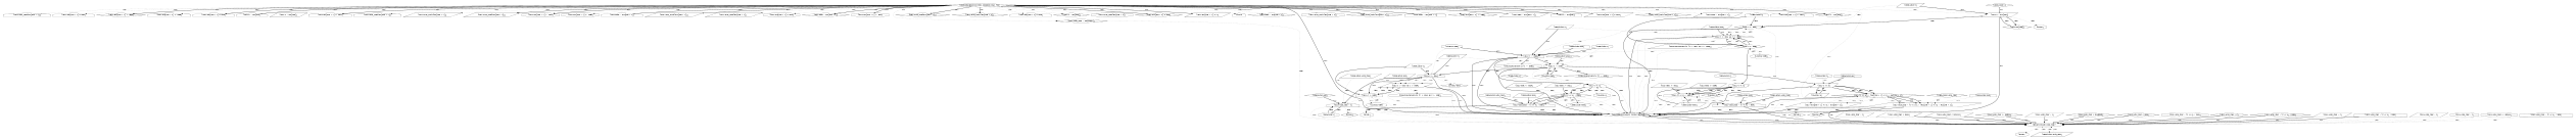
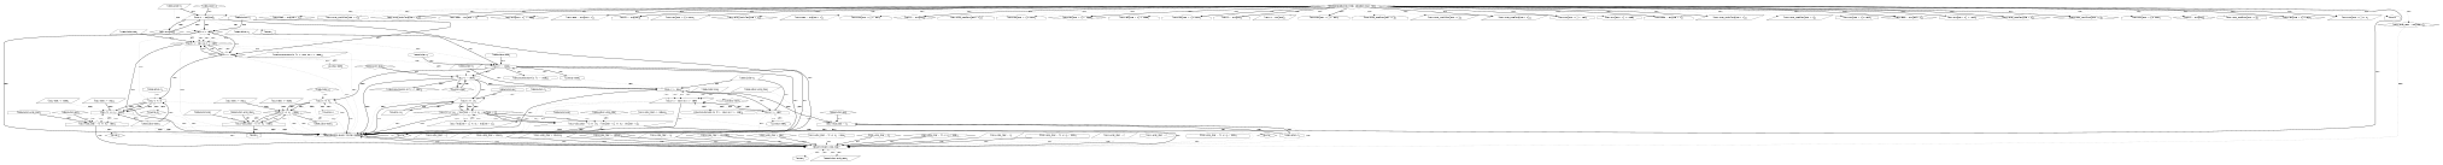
  digraph {
    fontname="Courier Prime"
    node [fontname="Courier Prime" shape=diamond]
    edge [arrowhead=normal fontname="Courier Prime" style=dotted]
    n1 [label="(Call,c = str[pos])" shape=parallelogram]
    n2 [label="(Call,c >= 0xA1)"]
    n3 [label="(Call,str[pos])"]
    n4 [label="(MethodReturn,static inline unsigned int)"]
    n5 [label="(Block,)" shape=octagon]
    n6 [label="(Call,c >= 0xA1 && c <= 0xFE)"]
    n7 [label="(Call,c <= 0xFE)"]
    n8 [label="(Call,c << 8)" shape=octagon]
    n9 [label="(Call,c == 0x8E)" shape=house]
    n10 [label="(Return,return this_char;)" shape=octagon]
    n11 [label="(MethodParameterIn,const unsigned char *str)"]
    n12 [label="(Call,next = str[pos + 1])"]
    n13 [label="(Call,(str[pos + 1] << 8) | str[pos + 2])" shape=parallelogram]
    n14 [label="(Call,utf8_trail(str[pos + 2]))" shape=octagon]
    n15 [label="(Call,utf8_trail(str[pos + 3]))"]
    n16 [label="(Call,next = str[pos + 1])" shape=house]
    n17 [label="(Call,str[pos + 2] != 0xFF)"]
    n18 [label="(Call,next = str[pos + 1])" shape=parallelogram]
    n19 [label="(Call,c = str[pos])" shape=house]
    n20 [label="(Call,str[pos + 3] & 0x3f)" shape=parallelogram]
    n21 [label="(Call,utf8_trail(str[pos + 1]))"]
    n22 [label="(Call,next = str[pos + 1])" shape=parallelogram]
    n23 [label="(Call,str[pos + 2] >= 0xA1)" shape=house]
    n24 [label="(Call,c = str[pos])"]
    n25 [label="(Call,utf8_lead(str[pos + 1]))" shape=house]
    n26 [label="(Call,str[pos + 1] & 0x3f)" shape=house]
    n27 [label="(Call,str[pos + 1] != 0xFF)"]
    n28 [label="(Call,str[pos + 2] <= 0xFE)" shape=house]
    n29 [label="(Call,str[pos + 1] & 0x3f)" shape=house]
    n30 [label="(Call,c = str[pos])" shape=house]
    n31 [label="(Call,c = str[pos])" shape=parallelogram]
    n32 [label="(Call,str[pos + 1] >= 0xA1)" shape=house]
    n33 [label="(Call,utf8_lead(str[pos + 1]))" shape=house]
    n34 [label="(Call,utf8_trail(str[pos + 1]))" shape=parallelogram]
    n35 [label="(Call,utf8_lead(str[pos + 3]))" shape=parallelogram]
    n36 [label="(Call,str[pos + 1] != 0xA0)" shape=octagon]
    n37 [label="(Call,str[pos + 1] <= 0xFE)" shape=octagon]
    n38 [label="(Call,next = str[pos + 1])" shape=house]
    n39 [label="(Call,utf8_trail(str[pos + 1]))" shape=parallelogram]
    n40 [label="(Call,utf8_lead(str[pos + 1]))" shape=parallelogram]
    n41 [label="(Call,str[pos + 1] & 0x3f)" shape=octagon]
    n42 [label="(Call,next = str[pos + 1])"]
    n43 [label="(Call,str[pos + 2] != 0xA0)" shape=octagon]
    n44 [label="(Call,this_char = str[pos++])"]
    n45 [label="(Call,utf8_lead(str[pos + 2]))"]
    n46 [label="(Call,utf8_trail(str[pos + 2]))"]
    n47 [label="(Call,str[pos + 2] & 0x3f)" shape=house]
    n48 [label="(Call,c = str[pos])"]
    n49 [label="(Call,utf8_lead(str[pos + 2]))" shape=octagon]
    n50 [label="(Call,str[pos + 2] & 0x3f)"]
    n51 [label="(Call,str[pos + 1] << 8)" shape=parallelogram]
    1000112 [shape=house]
    n53 [label="(Call,(c << 16) | (str[pos + 1] << 8) | str[pos + 2])"]
    n54 [label="(ControlStructure,if (c >= 0xA1 && c <= 0xFE))" shape=parallelogram]
    n55 [label="(Literal,0xFE)" shape=octagon]
    n56 [label="(Call,(c << 8) | next)" shape=house]
    n57 [label="(Literal,8)"]
    n58 [label="(Call,c << 8)" shape=house]
    n59 [label="(Call,c == 0x8F)" shape=octagon]
    n60 [label="(Literal,0x8E)" shape=octagon]
    n61 [label="(ControlStructure,if (c == 0x8E))" shape=octagon]
    n62 [label="(Call,this_char = (c << 8) | next)" shape=house]
    n63 [label="(Identifier,next)" shape=parallelogram]
    n64 [label="(Block,)"]
    n65 [label="(Block,)" shape=octagon]
    n66 [label="(Identifier,this_char)" shape=parallelogram]
    n67 [label="(Call,(c << 8) | next)"]
    n68 [label="(Literal,8)" shape=octagon]
    n69 [label="(Call,c << 16)" shape=parallelogram]
    n70 [label="(Call,c != 0xA0)" shape=house]
    n71 [label="(ControlStructure,if (c == 0x8F))"]
    n72 [label="(Literal,0x8F)"]
    n73 [label="(Call,this_char = (c << 8) | next)" shape=house]
    n74 [label="(Identifier,next)" shape=octagon]
    n75 [label="(Block,)" shape=octagon]
    n76 [label="(Literal,16)" shape=parallelogram]
    n77 [label="(Call,c != 0xA0 && c != 0xFF)" shape=parallelogram]
    n78 [label="(Call,c != 0xFF)" shape=house]
    n79 [label="(Call,this_char = c)" shape=house]
    n80 [label="(Literal,0xA0)"]
    n81 [label="(Call,this_char = (c << 16) | (str[pos + 1] << 8) | str[pos + 2])" shape=parallelogram]
    n82 [label="(Block,)"]
    n83 [label="(ControlStructure,if (c != 0xA0 && c != 0xFF))" shape=octagon]
    n84 [label="(Literal,0xFF)" shape=octagon]
    n85 [label="(Block,)"]
    n86 [label="(Identifier,c)" shape=octagon]
    n87 [label="(Call,this_char = c)" shape=parallelogram]
    n88 [label="(Identifier,pos)"]
    n89 [label="(Call,this_char < 0x800)" shape=parallelogram]
    n90 [label="(Call,next <= 0xFE)" shape=parallelogram]
    n91 [label="(Call,this_char < 0x10000)" shape=parallelogram]
    n92 [label="(Identifier,c)" shape=parallelogram]
    n93 [label="(Identifier,pos)" shape=parallelogram]
    n94 [label="(Call,this_char >= 0xd800)"]
    n95 [label="(Identifier,c)"]
    n96 [label="(Call,this_char = 0)" shape=parallelogram]
    n97 [label="(Identifier,pos)" shape=house]
    n98 [label="(Identifier,c)" shape=parallelogram]
    n99 [label="(Call,this_char > 0x10FFFF)"]
    n100 [label="(Identifier,c)" shape=parallelogram]
    n101 [label="(Call,this_char < 0x80)"]
    n102 [label="(Call,this_char = (c << 8) | next)" shape=octagon]
    n103 [label="(Identifier,this_char)" shape=house]
    n104 [label="(Call,this_char = c)"]
    n105 [label="(Call,this_char = (c << 8) | next)"]
    n106 [label="(Identifier,c)" shape=octagon]
    n107 [label="(Call,this_char = c)" shape=parallelogram]
    n108 [label="(Identifier,pos)" shape=house]
    n109 [label="(Call,this_char = (c << 8) | next)" shape=house]
    n110 [label="(Identifier,c)" shape=house]
    n111 [label="(Identifier,pos)" shape=parallelogram]
    n112 [label="(Call,next >= 0xA1)" shape=parallelogram]
    n113 [label="(Identifier,pos)" shape=parallelogram]
    n114 [label="(Identifier,c)"]
    n115 [label="(Identifier,str)" shape=house]
    n116 [label="(Identifier,c)" shape=octagon]
    n117 [label="(Identifier,avail)"]
    n118 [label="(Call,this_char = c)" shape=parallelogram]
    n119 [label="(Identifier,c)" shape=parallelogram]
    n120 [label="(Call,this_char = c)" shape=octagon]
    n121 [label="(Identifier,this_char)"]
    n122 [label="(Identifier,pos)"]
    n123 [label="(Identifier,this_char)" shape=parallelogram]
    n124 [label="(Identifier,c)" shape=octagon]
    n125 [label="(Call,this_char <= 0xdfff)" shape=octagon]
    n126 [label="(Call,next <= 0xDF)" shape=parallelogram]
    n127 [label="(Call,this_char = (c << 8) | next)" shape=house]
    n128 [label="(Identifier,this_char)" shape=octagon]
    n129 [label="(Call,next >= 0xA1)" shape=parallelogram]
    n1 -> n2 [label="DDG: " style=bold]
    n1 -> n3 [label="CFG: " style=bold]
    n1 -> n4 [arrowhead=dot label="DDG: " style=bold]
    n1 -> n5 [label="AST: "]
    n2 -> n4 [label="DDG: " style=bold]
    n2 -> n6 [arrowhead=dot label="AST: "]
    n2 -> n6 [label="DDG: "]
    n2 -> n6 [label="DDG: "]
+   n2 -> n7 [label="DDG: " style=bold]
    n2 -> n8 [arrowhead=odot label="DDG: "]
    n2 -> n9 [arrowhead=dot label="DDG: "]
    n3 -> n1 [arrowhead=odot label="AST: " style=bold]
    n4 -> n10 [label="CFG: " style=bold]
    n6 -> n2 [label="CFG: "]
    n6 -> n4 [arrowhead=odot label="DDG: "]
    n6 -> n4 [arrowhead=odot label="DDG: " style=bold]
    n6 -> n4 [arrowhead=odot label="DDG: "]
    n6 -> n7 [arrowhead=odot label="CFG: "]
    n6 -> n54 [arrowhead=odot label="AST: "]
    n7 -> n4 [arrowhead=odot label="DDG: "]
    n7 -> n6 [arrowhead=dot label="AST: " style=bold]
    n7 -> n6 [label="DDG: " style=bold]
    n7 -> n6 [arrowhead=odot label="DDG: " style=bold]
    n7 -> n8 [arrowhead=dot label="DDG: " style=bold]
    n7 -> n9 [arrowhead=dot label="DDG: "]
    n7 -> n55 [arrowhead=odot label="CFG: "]
    n8 -> n4 [arrowhead=odot label="DDG: "]
    n8 -> n56 [arrowhead=odot label="AST: " style=bold]
    n8 -> n56 [label="DDG: " style=bold]
    n8 -> n56 [arrowhead=dot label="DDG: " style=bold]
    n8 -> n57 [label="CFG: "]
    n9 -> n4 [arrowhead=odot label="DDG: " style=bold]
    n9 -> n4 [arrowhead=dot label="DDG: " style=bold]
    n9 -> n58 [arrowhead=dot label="DDG: " style=bold]
    n9 -> n59 [arrowhead=dot label="DDG: " style=bold]
+   n9 -> n60 [arrowhead=odot label="CFG: " style=bold]
    n9 -> n61 [arrowhead=odot label="AST: " style=bold]
    n10 -> n4 [arrowhead=dot label="DDG: " style=bold]
    n10 -> n65 [arrowhead=dot label="AST: "]
    n10 -> n66 [label="CFG: "]
    n11 -> n1 [arrowhead=dot label="DDG: "]
    n11 -> n4 [arrowhead=odot label="DDG: " style=bold]
    n11 -> n12 [label="DDG: "]
-   n11 -> n13 [label="DDG: "]
+   n125 -> n13 [label="DDG: "]
    n11 -> n14 [arrowhead=odot label="DDG: "]
    n11 -> n15 [arrowhead=odot label="DDG: " style=bold]
    n11 -> n16 [arrowhead=odot label="DDG: " style=bold]
    n11 -> n17 [label="DDG: "]
    n11 -> n18 [arrowhead=odot label="DDG: " style=bold]
    n11 -> n19 [arrowhead=dot label="DDG: " style=bold]
    n11 -> n20 [arrowhead=odot label="DDG: " style=bold]
    n11 -> n21 [arrowhead=dot label="DDG: "]
    n11 -> n22 [arrowhead=dot label="DDG: "]
    n11 -> n23 [arrowhead=dot label="DDG: "]
    n11 -> n24 [arrowhead=dot label="DDG: " style=bold]
    n11 -> n25 [arrowhead=odot label="DDG: "]
    n11 -> n26 [label="DDG: "]
    n11 -> n27 [label="DDG: " style=bold]
    n11 -> n28 [arrowhead=dot label="DDG: "]
    n11 -> n29 [label="DDG: " style=bold]
    n11 -> n30 [arrowhead=odot label="DDG: " style=bold]
    n11 -> n31 [arrowhead=odot label="DDG: "]
    n11 -> n32 [label="DDG: " style=bold]
    n11 -> n33 [label="DDG: "]
    n11 -> n34 [label="DDG: "]
    n11 -> n35 [label="DDG: " style=bold]
    n11 -> n36 [arrowhead=dot label="DDG: " style=bold]
    n11 -> n37 [label="DDG: "]
    n11 -> n38 [arrowhead=odot label="DDG: " style=bold]
    n11 -> n39 [arrowhead=odot label="DDG: " style=bold]
    n11 -> n40 [label="DDG: "]
    n11 -> n41 [label="DDG: "]
    n11 -> n42 [label="DDG: " style=bold]
    n11 -> n43 [arrowhead=odot label="DDG: " style=bold]
    n11 -> n44 [arrowhead=dot label="DDG: "]
    n11 -> n45 [arrowhead=odot label="DDG: " style=bold]
    n11 -> n46 [arrowhead=dot label="DDG: " style=bold]
    n11 -> n47 [arrowhead=dot label="DDG: "]
    n11 -> n48 [arrowhead=dot label="DDG: "]
    n11 -> n49 [arrowhead=odot label="DDG: "]
    n11 -> n50 [arrowhead=odot label="DDG: " style=bold]
    n11 -> n51 [arrowhead=dot label="DDG: " style=bold]
    n11 -> 1000112 [arrowhead=dot label="AST: "]
    n13 -> n53 [arrowhead=odot label="AST: "]
    n13 -> n53 [arrowhead=dot label="DDG: "]
    n13 -> n53 [arrowhead=odot label="DDG: "]
    n44 -> n10 [arrowhead=dot label="DDG: "]
    n53 -> n4 [arrowhead=dot label="DDG: "]
    n53 -> n4 [arrowhead=dot label="DDG: " style=bold]
    n53 -> n13 [label="CFG: "]
    n53 -> n81 [arrowhead=dot label="AST: " style=bold]
    n53 -> n81 [arrowhead=dot label="DDG: " style=bold]
    n53 -> n81 [label="DDG: "]
    n55 -> n7 [arrowhead=dot label="AST: "]
    n56 -> n4 [arrowhead=odot label="DDG: "]
    n56 -> n4 [arrowhead=odot label="DDG: "]
    n56 -> n62 [arrowhead=dot label="AST: "]
    n56 -> n62 [label="DDG: "]
    n56 -> n62 [label="DDG: "]
    n56 -> n63 [arrowhead=odot label="CFG: "]
    n57 -> n8 [arrowhead=odot label="AST: "]
    n58 -> n4 [arrowhead=dot label="DDG: " style=bold]
    n58 -> n67 [label="AST: " style=bold]
    n58 -> n67 [arrowhead=odot label="DDG: "]
    n58 -> n67 [arrowhead=odot label="DDG: " style=bold]
    n58 -> n68 [arrowhead=odot label="CFG: "]
    n59 -> n4 [label="DDG: " style=bold]
    n59 -> n4 [arrowhead=odot label="DDG: "]
    n59 -> n69 [arrowhead=dot label="DDG: " style=bold]
    n59 -> n70 [label="DDG: " style=bold]
    n59 -> n71 [arrowhead=odot label="AST: " style=bold]
    n59 -> n72 [arrowhead=dot label="CFG: " style=bold]
-   n60 -> n9 [label="AST: " style=bold]
+   n60 -> n9 [label="AST: "]
    n60 -> n70 [arrowhead=odot label="AST: "]
    n62 -> n4 [arrowhead=dot label="DDG: "]
    n62 -> n4 [label="DDG: "]
    n62 -> n10 [arrowhead=dot label="DDG: " style=bold]
    n62 -> n56 [arrowhead=dot label="CFG: "]
    n62 -> n64 [label="AST: "]
    n63 -> n8 [arrowhead=dot label="CFG: " style=bold]
    n63 -> n56 [label="AST: " style=bold]
    n66 -> n10 [label="AST: "]
    n66 -> n10 [arrowhead=odot label="DDG: "]
    n67 -> n4 [arrowhead=odot label="DDG: "]
    n67 -> n4 [label="DDG: "]
    n67 -> n73 [arrowhead=dot label="AST: "]
    n67 -> n73 [arrowhead=odot label="DDG: " style=bold]
    n67 -> n73 [arrowhead=dot label="DDG: " style=bold]
    n67 -> n74 [arrowhead=odot label="CFG: " style=bold]
    n68 -> n58 [label="AST: "]
    n69 -> n4 [arrowhead=odot label="DDG: " style=bold]
    n69 -> n53 [label="AST: " style=bold]
    n69 -> n53 [arrowhead=odot label="DDG: " style=bold]
    n69 -> n53 [label="DDG: " style=bold]
    n69 -> n76 [label="CFG: " style=bold]
    n70 -> n4 [label="DDG: " style=bold]
    n70 -> n77 [arrowhead=odot label="AST: "]
    n70 -> n77 [label="DDG: "]
    n70 -> n77 [arrowhead=dot label="DDG: "]
    n70 -> n78 [label="DDG: " style=bold]
    n70 -> n79 [label="DDG: " style=bold]
    n70 -> n80 [arrowhead=dot label="CFG: "]
    n72 -> n59 [arrowhead=dot label="AST: " style=bold]
    n73 -> n4 [arrowhead=dot label="DDG: "]
    n73 -> n4 [arrowhead=odot label="DDG: "]
    n73 -> n10 [arrowhead=odot label="DDG: "]
    n73 -> n67 [arrowhead=odot label="CFG: " style=bold]
    n73 -> n75 [label="AST: " style=bold]
    n74 -> n58 [arrowhead=odot label="CFG: "]
    n74 -> n67 [arrowhead=odot label="AST: "]
    n76 -> n69 [label="AST: " style=bold]
    n77 -> n4 [arrowhead=odot label="DDG: "]
    n77 -> n4 [label="DDG: "]
    n77 -> n4 [arrowhead=odot label="DDG: " style=bold]
    n77 -> n70 [arrowhead=dot label="CFG: "]
    n77 -> n78 [arrowhead=dot label="CFG: " style=bold]
    n77 -> n83 [arrowhead=dot label="AST: "]
    n78 -> n4 [arrowhead=odot label="DDG: "]
    n78 -> n77 [label="AST: "]
    n78 -> n77 [label="DDG: "]
    n78 -> n77 [label="DDG: "]
    n78 -> n79 [arrowhead=odot label="DDG: "]
    n78 -> n84 [label="CFG: "]
    n79 -> n4 [label="DDG: "]
    n79 -> n4 [arrowhead=odot label="DDG: "]
    n79 -> n10 [label="DDG: "]
    n79 -> n85 [label="AST: "]
    n79 -> n86 [arrowhead=odot label="CFG: " style=bold]
    n81 -> n4 [arrowhead=dot label="DDG: "]
    n81 -> n4 [arrowhead=odot label="DDG: " style=bold]
    n81 -> n10 [label="DDG: " style=bold]
    n81 -> n53 [arrowhead=odot label="CFG: " style=bold]
    n81 -> n82 [label="AST: " style=bold]
    n84 -> n78 [arrowhead=odot label="AST: "]
    n86 -> n79 [arrowhead=dot label="AST: " style=bold]
    n87 -> n10 [arrowhead=dot label="DDG: "]
    n88 -> n62 [label="CFG: " style=bold]
    n89 -> n10 [arrowhead=odot label="DDG: " style=bold]
    n90 -> n56 [label="DDG: "]
    n91 -> n10 [label="DDG: " style=bold]
    n92 -> n6 [label="CFG: "]
    n92 -> n9 [arrowhead=dot label="AST: " style=bold]
    n93 -> n73 [label="CFG: " style=bold]
    n94 -> n10 [arrowhead=odot label="DDG: " style=bold]
    n95 -> n58 [label="AST: "]
    n96 -> n10 [arrowhead=dot label="DDG: " style=bold]
    n97 -> n9 [label="CFG: " style=bold]
    n98 -> n59 [label="CFG: "]
    n98 -> n70 [arrowhead=odot label="AST: " style=bold]
    n99 -> n10 [arrowhead=odot label="CFG: " style=bold]
    n100 -> n70 [arrowhead=dot label="CFG: " style=bold]
    n100 -> n78 [arrowhead=odot label="AST: " style=bold]
    n101 -> n10 [label="DDG: " style=bold]
    n102 -> n10 [label="DDG: "]
    n103 -> n62 [label="AST: " style=bold]
    n104 -> n10 [label="DDG: " style=bold]
    n105 -> n10 [label="DDG: " style=bold]
    n106 -> n9 [label="CFG: " style=bold]
    n106 -> n59 [arrowhead=dot label="AST: "]
    n107 -> n10 [label="DDG: " style=bold]
    n108 -> n81 [arrowhead=dot label="CFG: "]
    n109 -> n10 [arrowhead=dot label="DDG: " style=bold]
    n110 -> n2 [arrowhead=dot label="CFG: " style=bold]
    n110 -> n7 [label="AST: " style=bold]
    n111 -> n6 [arrowhead=odot label="CFG: " style=bold]
    n112 -> n67 [arrowhead=dot label="DDG: " style=bold]
    n113 -> n77 [arrowhead=dot label="CFG: "]
    n114 -> n1 [arrowhead=odot label="AST: " style=bold]
    n115 -> n69 [arrowhead=odot label="CFG: " style=bold]
    n116 -> n8 [arrowhead=odot label="AST: "]
    n117 -> n59 [label="CFG: " style=bold]
    n118 -> n10 [label="DDG: "]
    n119 -> n1 [label="CFG: " style=bold]
    n119 -> n2 [arrowhead=dot label="AST: "]
    n120 -> n10 [arrowhead=dot label="DDG: "]
    n121 -> n81 [arrowhead=dot label="AST: "]
    n122 -> n79 [arrowhead=dot label="CFG: " style=bold]
    n123 -> n77 [label="CFG: "]
    n123 -> n79 [arrowhead=dot label="AST: "]
    n124 -> n69 [label="AST: "]
    n125 -> n10 [arrowhead=odot label="DDG: "]
    n126 -> n67 [label="DDG: "]
    n127 -> n10 [label="DDG: "]
    n128 -> n73 [label="AST: " style=bold]
    n129 -> n56 [arrowhead=odot label="DDG: " style=bold]
  }
